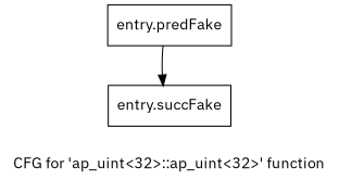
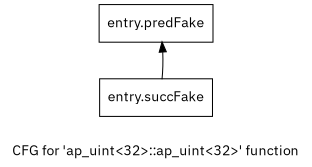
  digraph {
    label="CFG for 'ap_uint\<32\>::ap_uint\<32\>' function"
    fontname="IBM Plex Sans"
    node [shape=record fontname="IBM Plex Sans"]
    n1 [label="{entry.predFake}"]
    n2 [filename="/home/omerfaruk/tools/Xilinx/Vitis_HLS/2023.2/include/ap_int.h" label="{entry.succFake}" linenumber=195]
-   n1 -> n2 [execusionnum=0 filename="/home/omerfaruk/tools/Xilinx/Vitis_HLS/2023.2/include/ap_int.h" fontname="IBM Plex Sans"]
+   n2 -> n1 [execusionnum=0 filename="/home/omerfaruk/tools/Xilinx/Vitis_HLS/2023.2/include/ap_int.h" fontname="IBM Plex Sans"]
  }
